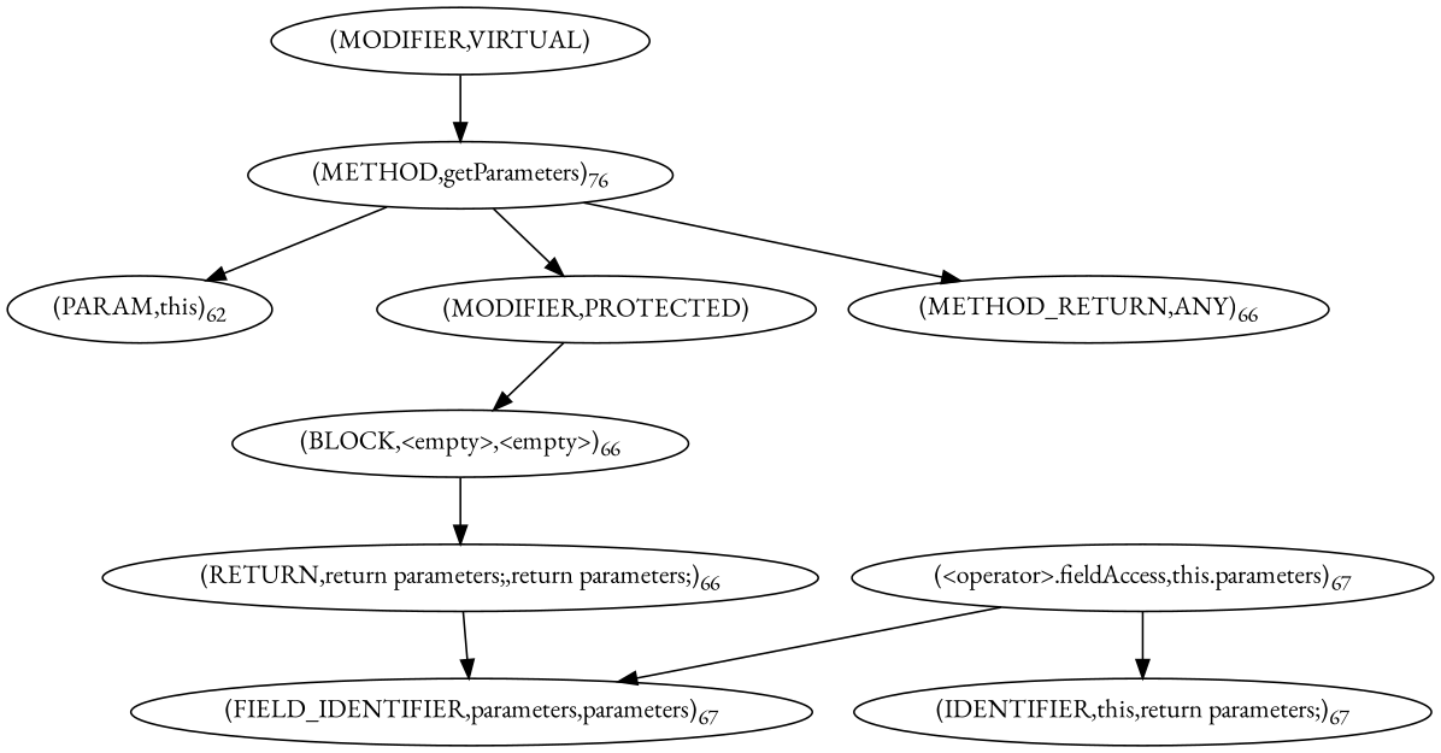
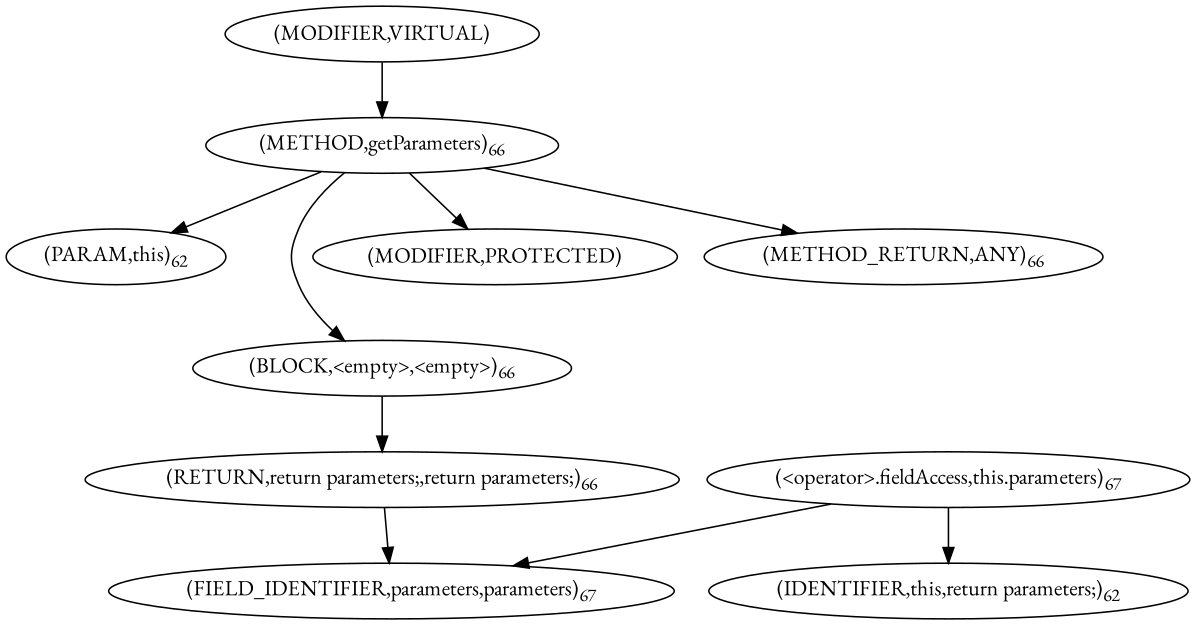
  digraph {
    fontname="EB Garamond"
    node [fontname="EB Garamond"]
    edge [fontname="EB Garamond"]
-   n1 [label=<(METHOD,getParameters)<SUB>76</SUB>>]
+   n1 [label=<(METHOD,getParameters)<SUB>66</SUB>>]
    n2 [label=<(PARAM,this)<SUB>62</SUB>>]
    n3 [label=<(BLOCK,&lt;empty&gt;,&lt;empty&gt;)<SUB>66</SUB>>]
    n4 [label=<(MODIFIER,PROTECTED)>]
    n5 [label=<(METHOD_RETURN,ANY)<SUB>66</SUB>>]
    n6 [label=<(RETURN,return parameters;,return parameters;)<SUB>66</SUB>>]
    n7 [label=<(MODIFIER,VIRTUAL)>]
    n8 [label=<(FIELD_IDENTIFIER,parameters,parameters)<SUB>67</SUB>>]
    n9 [label=<(&lt;operator&gt;.fieldAccess,this.parameters)<SUB>67</SUB>>]
-   n10 [label=<(IDENTIFIER,this,return parameters;)<SUB>67</SUB>>]
+   n10 [label=<(IDENTIFIER,this,return parameters;)<SUB>62</SUB>>]
    n1 -> n2
-   n4 -> n3
+   n1 -> n3
    n1 -> n4
    n1 -> n5
    n3 -> n6
    n6 -> n8
    n7 -> n1
    n9 -> n8
    n9 -> n10
  }
